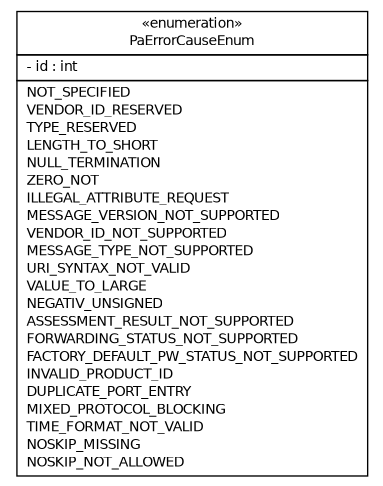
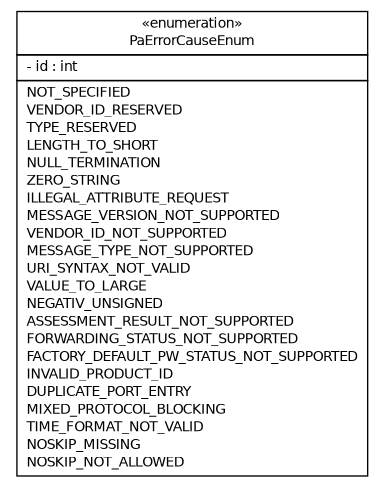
  digraph {
    nodesep=0.25
    ranksep=0.5
    rankdir=LR
-   n1 [fontcolor=black fontname=Helvetica fontsize=10.0 label=<<table title="org.ietf.nea.pa.validate.enums.PaErrorCauseEnum" border="0" cellborder="1" cellspacing="0" cellpadding="2" port="p" href="./PaErrorCauseEnum.html"> 		<tr><td><table border="0" cellspacing="0" cellpadding="1"> <tr><td align="center" balign="center"> &#171;enumeration&#187; </td></tr> <tr><td align="center" balign="center"> PaErrorCauseEnum </td></tr> 		</table></td></tr> 		<tr><td><table border="0" cellspacing="0" cellpadding="1"> <tr><td align="left" balign="left"> - id : int </td></tr> 		</table></td></tr> 		<tr><td><table border="0" cellspacing="0" cellpadding="1"> <tr><td align="left" balign="left"> NOT_SPECIFIED </td></tr> <tr><td align="left" balign="left"> VENDOR_ID_RESERVED </td></tr> <tr><td align="left" balign="left"> TYPE_RESERVED </td></tr> <tr><td align="left" balign="left"> LENGTH_TO_SHORT </td></tr> <tr><td align="left" balign="left"> NULL_TERMINATION </td></tr> <tr><td align="left" balign="left"> ZERO_NOT </td></tr> <tr><td align="left" balign="left"> ILLEGAL_ATTRIBUTE_REQUEST </td></tr> <tr><td align="left" balign="left"> MESSAGE_VERSION_NOT_SUPPORTED </td></tr> <tr><td align="left" balign="left"> VENDOR_ID_NOT_SUPPORTED </td></tr> <tr><td align="left" balign="left"> MESSAGE_TYPE_NOT_SUPPORTED </td></tr> <tr><td align="left" balign="left"> URI_SYNTAX_NOT_VALID </td></tr> <tr><td align="left" balign="left"> VALUE_TO_LARGE </td></tr> <tr><td align="left" balign="left"> NEGATIV_UNSIGNED </td></tr> <tr><td align="left" balign="left"> ASSESSMENT_RESULT_NOT_SUPPORTED </td></tr> <tr><td align="left" balign="left"> FORWARDING_STATUS_NOT_SUPPORTED </td></tr> <tr><td align="left" balign="left"> FACTORY_DEFAULT_PW_STATUS_NOT_SUPPORTED </td></tr> <tr><td align="left" balign="left"> INVALID_PRODUCT_ID </td></tr> <tr><td align="left" balign="left"> DUPLICATE_PORT_ENTRY </td></tr> <tr><td align="left" balign="left"> MIXED_PROTOCOL_BLOCKING </td></tr> <tr><td align="left" balign="left"> TIME_FORMAT_NOT_VALID </td></tr> <tr><td align="left" balign="left"> NOSKIP_MISSING </td></tr> <tr><td align="left" balign="left"> NOSKIP_NOT_ALLOWED </td></tr> 		</table></td></tr> 		</table>> shape=plaintext]
+   n1 [fontcolor=black fontname=Helvetica fontsize=10.0 label=<<table title="org.ietf.nea.pa.validate.enums.PaErrorCauseEnum" border="0" cellborder="1" cellspacing="0" cellpadding="2" port="p" href="./PaErrorCauseEnum.html"> 		<tr><td><table border="0" cellspacing="0" cellpadding="1"> <tr><td align="center" balign="center"> &#171;enumeration&#187; </td></tr> <tr><td align="center" balign="center"> PaErrorCauseEnum </td></tr> 		</table></td></tr> 		<tr><td><table border="0" cellspacing="0" cellpadding="1"> <tr><td align="left" balign="left"> - id : int </td></tr> 		</table></td></tr> 		<tr><td><table border="0" cellspacing="0" cellpadding="1"> <tr><td align="left" balign="left"> NOT_SPECIFIED </td></tr> <tr><td align="left" balign="left"> VENDOR_ID_RESERVED </td></tr> <tr><td align="left" balign="left"> TYPE_RESERVED </td></tr> <tr><td align="left" balign="left"> LENGTH_TO_SHORT </td></tr> <tr><td align="left" balign="left"> NULL_TERMINATION </td></tr> <tr><td align="left" balign="left"> ZERO_STRING </td></tr> <tr><td align="left" balign="left"> ILLEGAL_ATTRIBUTE_REQUEST </td></tr> <tr><td align="left" balign="left"> MESSAGE_VERSION_NOT_SUPPORTED </td></tr> <tr><td align="left" balign="left"> VENDOR_ID_NOT_SUPPORTED </td></tr> <tr><td align="left" balign="left"> MESSAGE_TYPE_NOT_SUPPORTED </td></tr> <tr><td align="left" balign="left"> URI_SYNTAX_NOT_VALID </td></tr> <tr><td align="left" balign="left"> VALUE_TO_LARGE </td></tr> <tr><td align="left" balign="left"> NEGATIV_UNSIGNED </td></tr> <tr><td align="left" balign="left"> ASSESSMENT_RESULT_NOT_SUPPORTED </td></tr> <tr><td align="left" balign="left"> FORWARDING_STATUS_NOT_SUPPORTED </td></tr> <tr><td align="left" balign="left"> FACTORY_DEFAULT_PW_STATUS_NOT_SUPPORTED </td></tr> <tr><td align="left" balign="left"> INVALID_PRODUCT_ID </td></tr> <tr><td align="left" balign="left"> DUPLICATE_PORT_ENTRY </td></tr> <tr><td align="left" balign="left"> MIXED_PROTOCOL_BLOCKING </td></tr> <tr><td align="left" balign="left"> TIME_FORMAT_NOT_VALID </td></tr> <tr><td align="left" balign="left"> NOSKIP_MISSING </td></tr> <tr><td align="left" balign="left"> NOSKIP_NOT_ALLOWED </td></tr> 		</table></td></tr> 		</table>> shape=plaintext]
  }
